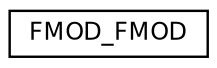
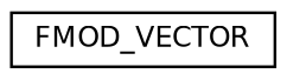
  digraph {
    rankdir=LR
-   n1 [color=black fillcolor=white fontname=Helvetica fontsize=10 height=0.2 label=FMOD_FMOD shape=record style=filled width=0.4]
+   n1 [color=black fillcolor=white fontname=Helvetica fontsize=10 height=0.2 label=FMOD_VECTOR shape=record style=filled width=0.4]
  }
